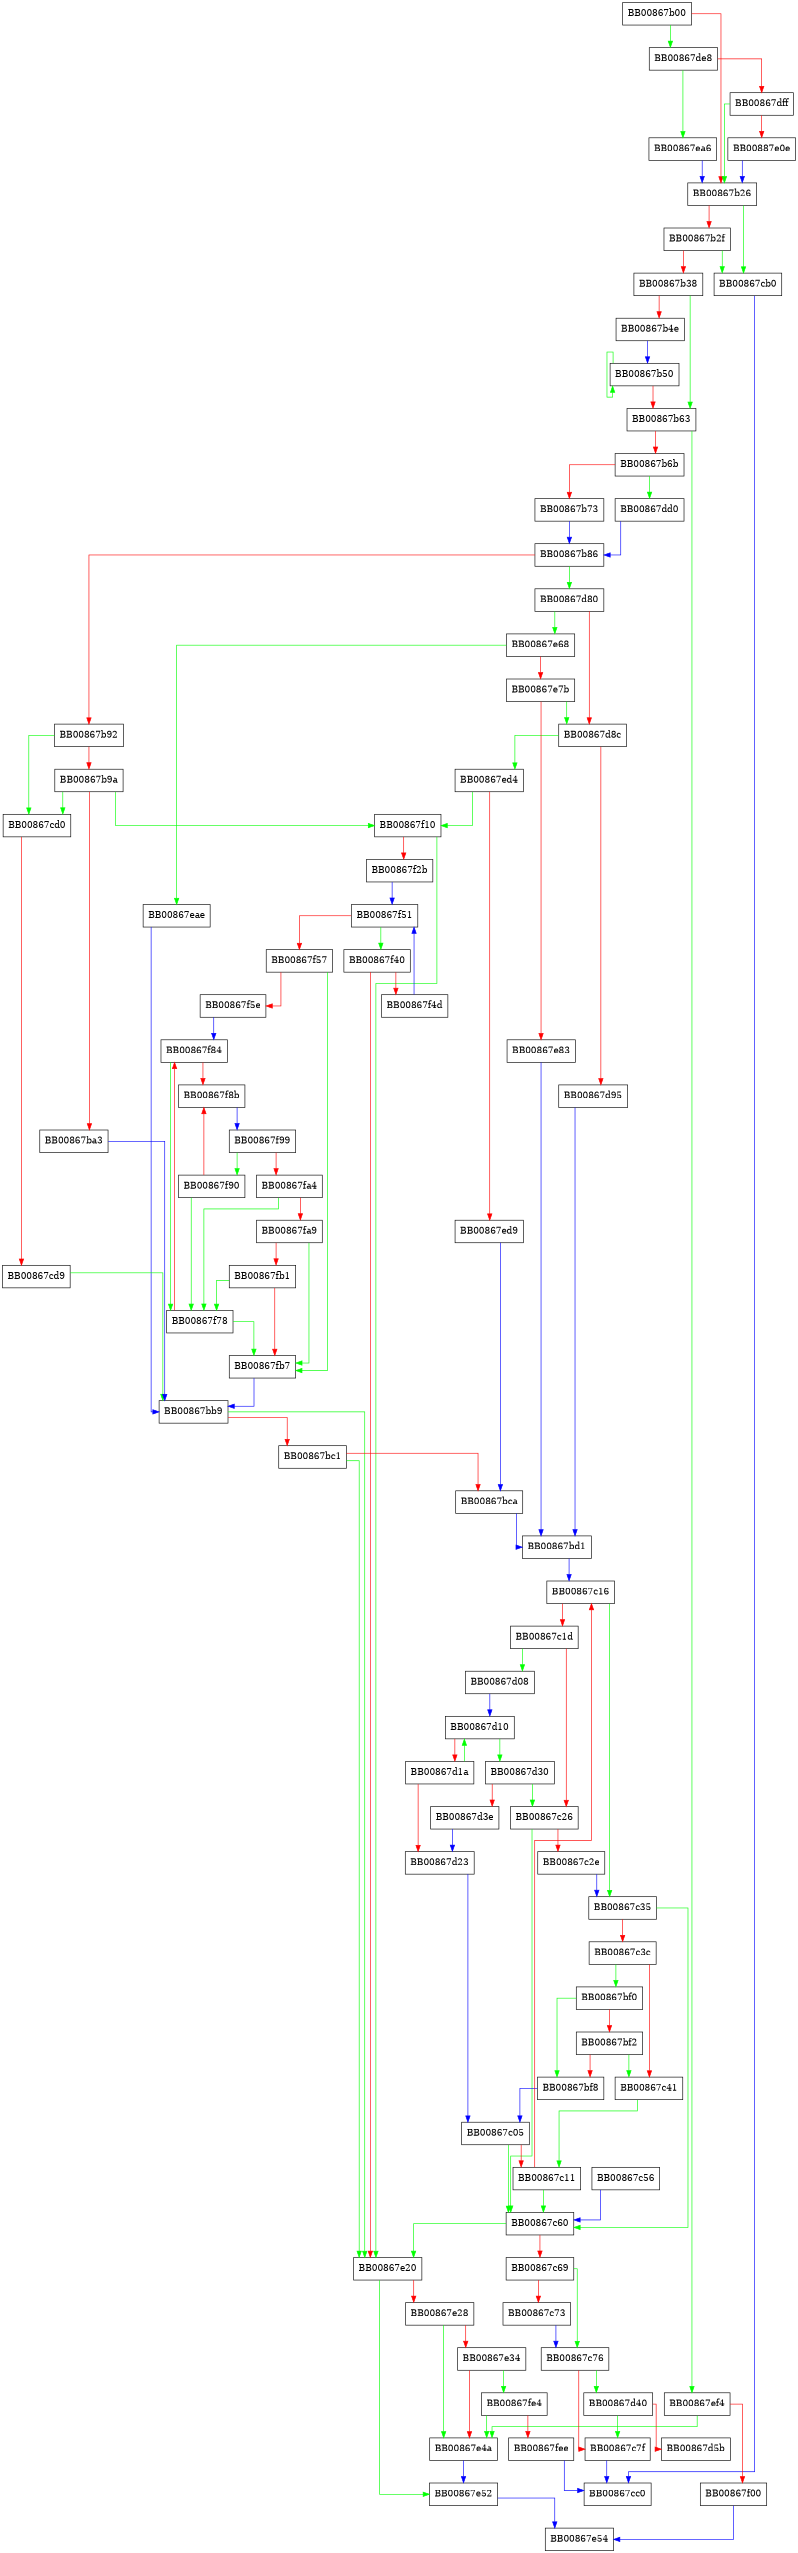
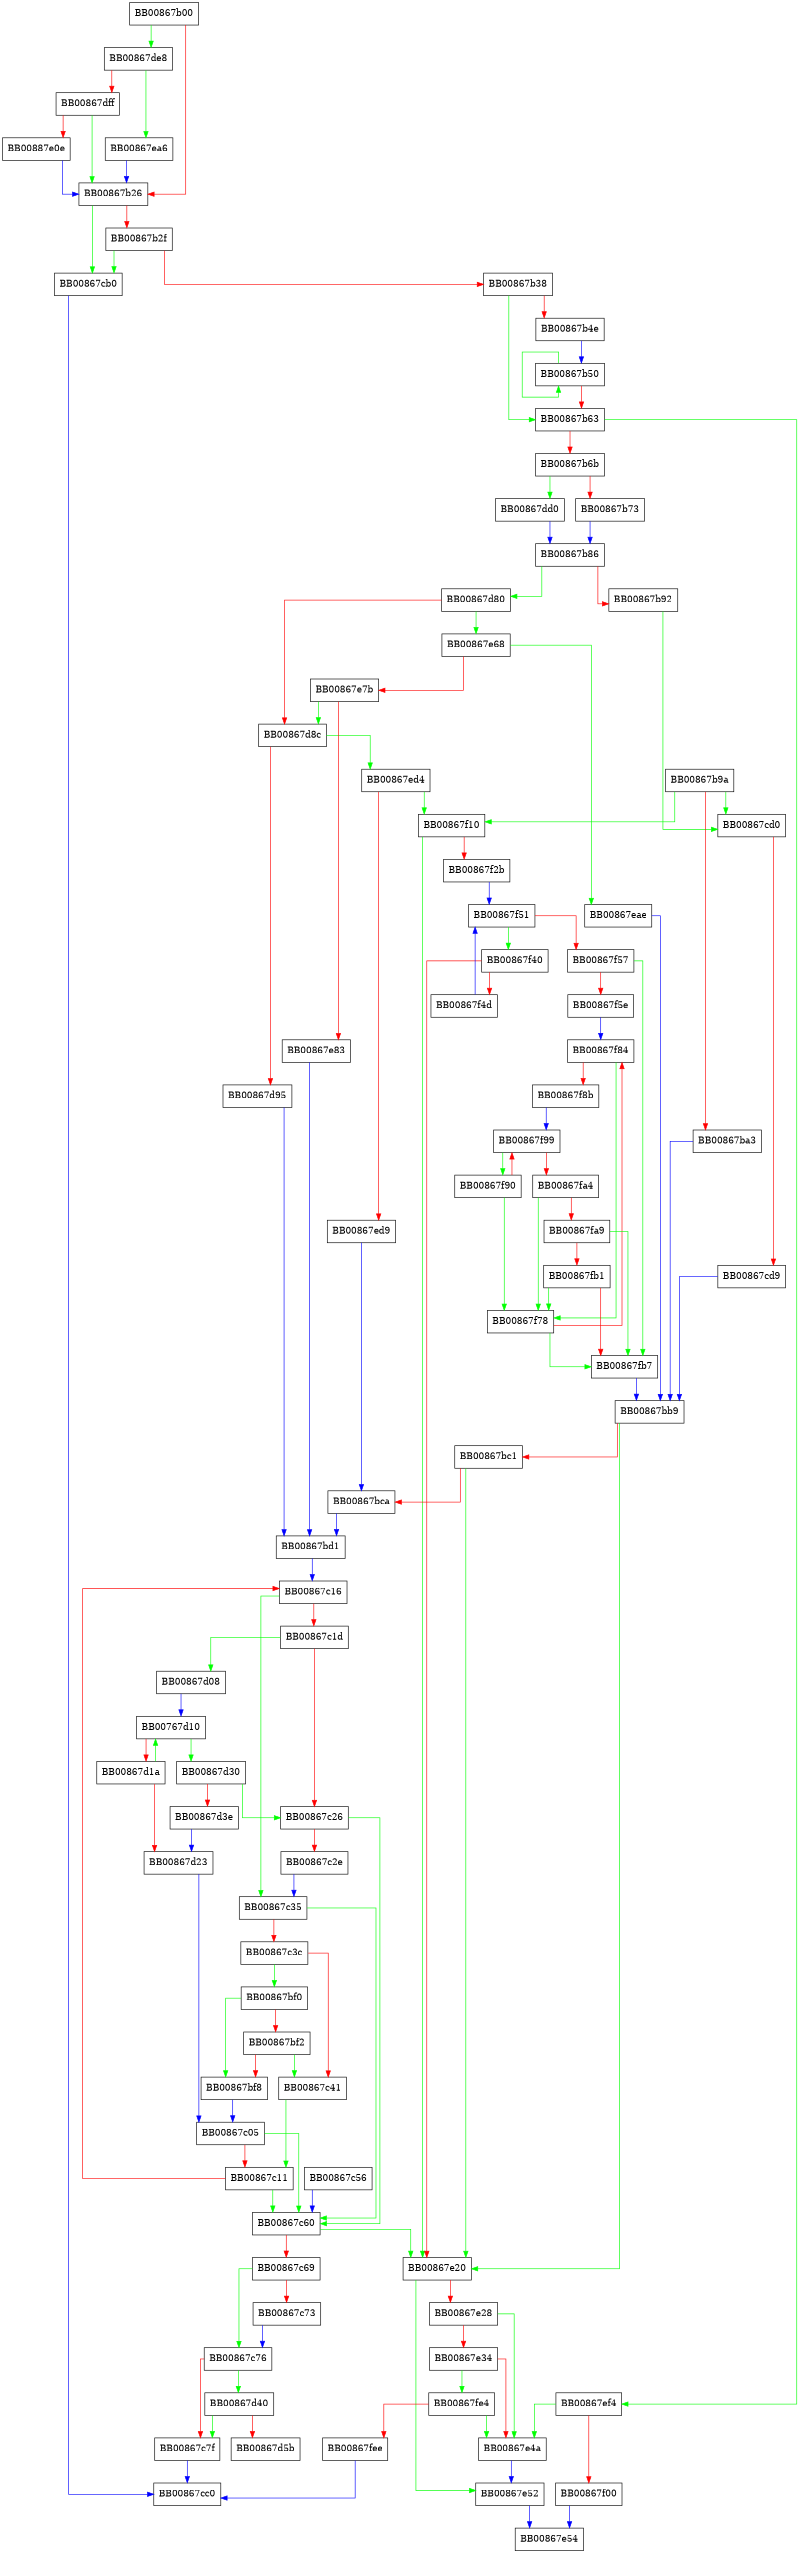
  digraph {
    splines=ortho
    node [shape=box]
    edge [color=red]
    BB00867b00
    BB00867de8
    BB00867b26
    BB00867ea6
    BB00867dff
    BB00867cb0
    BB00867b2f
    n8 [label=BB00887e0e]
    BB00867cc0
    BB00867b38
    BB00867b63
    BB00867b4e
    BB00867ef4
    BB00867b6b
    BB00867b50
    BB00867e4a
    BB00867f00
    BB00867dd0
    BB00867b73
    BB00867e52
    BB00867e54
    BB00867b86
    BB00867d80
    BB00867b92
    BB00867e68
    BB00867d8c
    BB00867cd0
    BB00867b9a
    BB00867eae
    BB00867e7b
    BB00867ed4
    BB00867d95
    BB00867cd9
    BB00867f10
    BB00867ba3
    BB00867bb9
    BB00867e20
    BB00867f2b
    BB00867e28
    BB00867f51
    BB00867bc1
    BB00867bca
    BB00867e34
    BB00867bd1
    BB00867c16
    BB00867c35
    BB00867c1d
    BB00867c60
    BB00867c3c
    BB00867d08
    BB00867c26
    BB00867bf0
    BB00867bf8
    BB00867bf2
    BB00867c05
    BB00867c41
    BB00867c11
    BB00867c56
    BB00867c69
    BB00867c76
    BB00867c73
-   BB00867d10
+   BB00867d10 [label=BB00767d10]
    BB00867c2e
    BB00867d30
    BB00867d1a
    BB00867d40
    BB00867c7f
    BB00867d5b
    BB00867d3e
    BB00867d23
    BB00867e83
    BB00867ed9
    BB00867fe4
    BB00867fee
    BB00867f40
    BB00867f57
    BB00867f4d
    BB00867fb7
    BB00867f5e
    BB00867f84
    BB00867f78
    BB00867f8b
    BB00867f99
    BB00867f90
    BB00867fa4
    BB00867fa9
    BB00867fb1
    BB00867b00 -> BB00867de8 [color=green]
    BB00867b00 -> BB00867b26
    BB00867de8 -> BB00867ea6 [color=green]
    BB00867de8 -> BB00867dff
    BB00867b26 -> BB00867cb0 [color=green]
    BB00867b26 -> BB00867b2f
    BB00867ea6 -> BB00867b26 [color=blue]
    BB00867dff -> BB00867b26 [color=green]
    BB00867dff -> n8
    BB00867cb0 -> BB00867cc0 [color=blue]
    BB00867b2f -> BB00867cb0 [color=green]
    BB00867b2f -> BB00867b38
    n8 -> BB00867b26 [color=blue]
    BB00867b38 -> BB00867b63 [color=green]
    BB00867b38 -> BB00867b4e
    BB00867b63 -> BB00867ef4 [color=green]
    BB00867b63 -> BB00867b6b
    BB00867b4e -> BB00867b50 [color=blue]
    BB00867ef4 -> BB00867e4a [color=green]
    BB00867ef4 -> BB00867f00
    BB00867b6b -> BB00867dd0 [color=green]
    BB00867b6b -> BB00867b73
    BB00867b50 -> BB00867b63
    BB00867b50 -> BB00867b50 [color=green]
    BB00867e4a -> BB00867e52 [color=blue]
    BB00867f00 -> BB00867e54 [color=blue]
    BB00867dd0 -> BB00867b86 [color=blue]
    BB00867b73 -> BB00867b86 [color=blue]
    BB00867e52 -> BB00867e54 [color=blue]
    BB00867b86 -> BB00867d80 [color=green]
    BB00867b86 -> BB00867b92
    BB00867d80 -> BB00867e68 [color=green]
    BB00867d80 -> BB00867d8c
    BB00867b92 -> BB00867cd0 [color=green]
-   BB00867b92 -> BB00867b9a
    BB00867e68 -> BB00867eae [color=green]
    BB00867e68 -> BB00867e7b
    BB00867d8c -> BB00867ed4 [color=green]
    BB00867d8c -> BB00867d95
    BB00867cd0 -> BB00867cd9
    BB00867b9a -> BB00867cd0 [color=green]
    BB00867b9a -> BB00867f10 [color=green]
    BB00867b9a -> BB00867ba3
    BB00867eae -> BB00867bb9 [color=blue]
    BB00867e7b -> BB00867d8c [color=green]
    BB00867e7b -> BB00867e83
    BB00867ed4 -> BB00867f10 [color=green]
    BB00867ed4 -> BB00867ed9
    BB00867d95 -> BB00867bd1 [color=blue]
-   BB00867cd9 -> BB00867bb9 [color=green]
+   BB00867cd9 -> BB00867bb9 [color=blue]
    BB00867f10 -> BB00867e20 [color=green]
    BB00867f10 -> BB00867f2b
    BB00867ba3 -> BB00867bb9 [color=blue]
    BB00867bb9 -> BB00867e20 [color=green]
    BB00867bb9 -> BB00867bc1
    BB00867e20 -> BB00867e52 [color=green]
    BB00867e20 -> BB00867e28
    BB00867f2b -> BB00867f51 [color=blue]
    BB00867e28 -> BB00867e4a [color=green]
    BB00867e28 -> BB00867e34
    BB00867f51 -> BB00867f40 [color=green]
    BB00867f51 -> BB00867f57
    BB00867bc1 -> BB00867e20 [color=green]
    BB00867bc1 -> BB00867bca
    BB00867bca -> BB00867bd1 [color=blue]
    BB00867e34 -> BB00867e4a
    BB00867e34 -> BB00867fe4 [color=green]
    BB00867bd1 -> BB00867c16 [color=blue]
    BB00867c16 -> BB00867c35 [color=green]
    BB00867c16 -> BB00867c1d
    BB00867c35 -> BB00867c60 [color=green]
    BB00867c35 -> BB00867c3c
    BB00867c1d -> BB00867d08 [color=green]
    BB00867c1d -> BB00867c26
    BB00867c60 -> BB00867e20 [color=green]
    BB00867c60 -> BB00867c69
    BB00867c3c -> BB00867bf0 [color=green]
    BB00867c3c -> BB00867c41
    BB00867d08 -> BB00867d10 [color=blue]
    BB00867c26 -> BB00867c60 [color=green]
    BB00867c26 -> BB00867c2e
    BB00867bf0 -> BB00867bf8 [color=green]
    BB00867bf0 -> BB00867bf2
    BB00867bf8 -> BB00867c05 [color=blue]
    BB00867bf2 -> BB00867bf8
    BB00867bf2 -> BB00867c41 [color=green]
    BB00867c05 -> BB00867c60 [color=green]
    BB00867c05 -> BB00867c11
    BB00867c41 -> BB00867c11 [color=green]
    BB00867c11 -> BB00867c16
    BB00867c11 -> BB00867c60 [color=green]
    BB00867c56 -> BB00867c60 [color=blue]
    BB00867c69 -> BB00867c76 [color=green]
    BB00867c69 -> BB00867c73
    BB00867c76 -> BB00867d40 [color=green]
    BB00867c76 -> BB00867c7f
    BB00867c73 -> BB00867c76 [color=blue]
    BB00867d10 -> BB00867d30 [color=green]
    BB00867d10 -> BB00867d1a
    BB00867c2e -> BB00867c35 [color=blue]
    BB00867d30 -> BB00867c26 [color=green]
    BB00867d30 -> BB00867d3e
    BB00867d1a -> BB00867d10 [color=green]
    BB00867d1a -> BB00867d23
    BB00867d40 -> BB00867c7f [color=green]
    BB00867d40 -> BB00867d5b
    BB00867c7f -> BB00867cc0 [color=blue]
    BB00867d3e -> BB00867d23 [color=blue]
    BB00867d23 -> BB00867c05 [color=blue]
    BB00867e83 -> BB00867bd1 [color=blue]
    BB00867ed9 -> BB00867bca [color=blue]
    BB00867fe4 -> BB00867e4a [color=green]
    BB00867fe4 -> BB00867fee
    BB00867fee -> BB00867cc0 [color=blue]
    BB00867f40 -> BB00867e20
    BB00867f40 -> BB00867f4d
    BB00867f57 -> BB00867fb7 [color=green]
    BB00867f57 -> BB00867f5e
    BB00867f4d -> BB00867f51 [color=blue]
    BB00867fb7 -> BB00867bb9 [color=blue]
    BB00867f5e -> BB00867f84 [color=blue]
    BB00867f84 -> BB00867f78 [color=green]
    BB00867f84 -> BB00867f8b
    BB00867f78 -> BB00867fb7 [color=green]
    BB00867f78 -> BB00867f84
    BB00867f8b -> BB00867f99 [color=blue]
    BB00867f99 -> BB00867f90 [color=green]
    BB00867f99 -> BB00867fa4
    BB00867f90 -> BB00867f78 [color=green]
-   BB00867f90 -> BB00867f8b
+   BB00867f90 -> BB00867f99
    BB00867fa4 -> BB00867f78 [color=green]
    BB00867fa4 -> BB00867fa9
    BB00867fa9 -> BB00867fb7 [color=green]
    BB00867fa9 -> BB00867fb1
    BB00867fb1 -> BB00867fb7
    BB00867fb1 -> BB00867f78 [color=green]
  }
